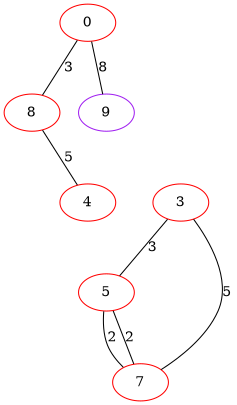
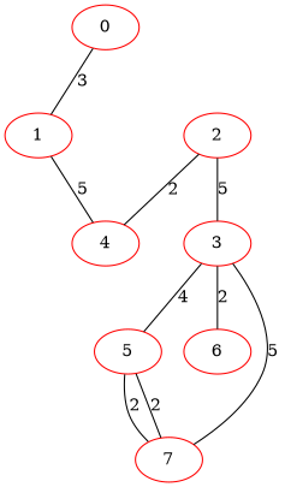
  graph {
    node [color=red weight=1]
    0
-   1 [label=8]
-   9 [color=purple weight=4]
+   1
    4
+   2
    3
    5
+   6
    7
    0 -- 1 [label=3]
-   0 -- 9 [label=8]
    1 -- 4 [label=5]
-   3 -- 5 [label=3]
+   2 -- 4 [label=2]
+   2 -- 3 [label=5]
+   3 -- 5 [label=4]
+   3 -- 6 [label=2]
    3 -- 7 [label=5]
    5 -- 7 [label=2]
    5 -- 7 [label=2]
  }
